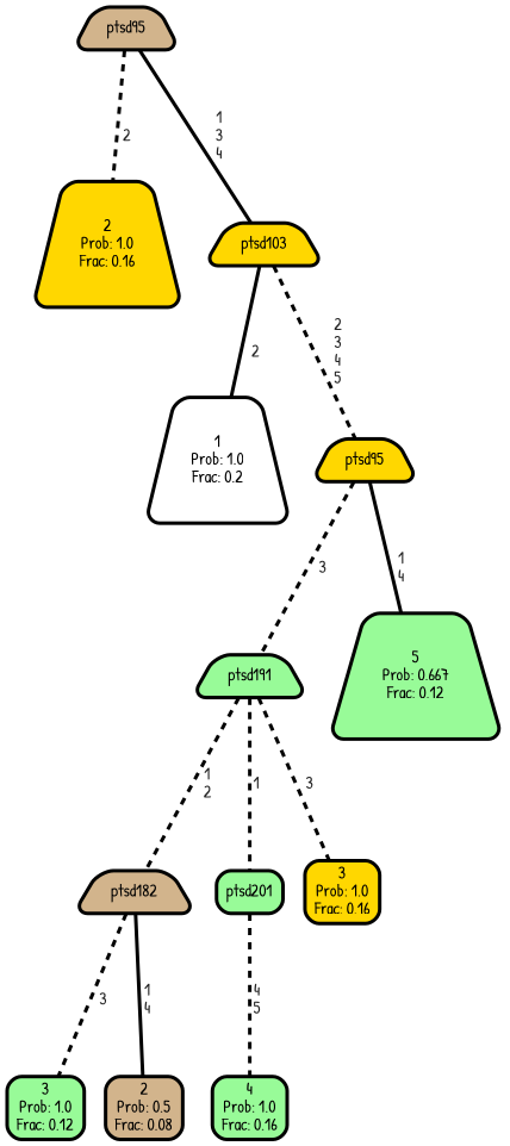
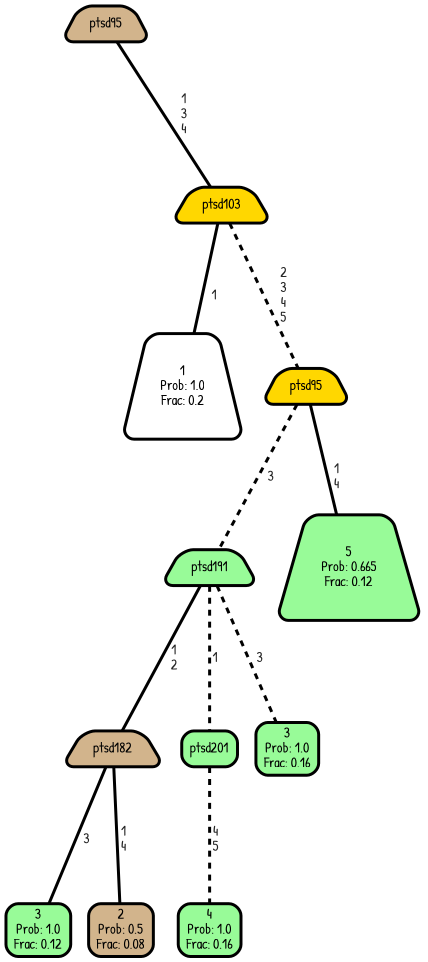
  graph {
    fontname="Patrick Hand"
    ranksep="0 equally"
    splines=straight
    node [color=black fillcolor=palegreen fontcolor=black fontname="Patrick Hand" penwidth=3 shape=trapezium style="filled, rounded"]
    edge [color=black fontcolor=grey14 fontname="Patrick Hand" fontweight=bold penwidth=3 style=dashed]
-   n1 [fillcolor=gold label="2\nProb: 1.0\nFrac: 0.16"]
    n2 [fillcolor=tan label=ptsd95]
    n3 [fillcolor=gold label=ptsd103]
    n4 [fillcolor=white label="1\nProb: 1.0\nFrac: 0.2"]
    n5 [fillcolor=gold label=ptsd95]
    n6 [label=ptsd191]
-   n7 [label="5\nProb: 0.667\nFrac: 0.12"]
+   n7 [label="5\nProb: 0.665\nFrac: 0.12"]
    n8 [label="3\nProb: 1.0\nFrac: 0.12" shape=box]
    n9 [fillcolor=tan label=ptsd182]
    n10 [fillcolor=tan label="2\nProb: 0.5\nFrac: 0.08" shape=box]
    n11 [label=ptsd201 shape=box]
-   n12 [fillcolor=gold label="3\nProb: 1.0\nFrac: 0.16" shape=box]
+   n12 [label="3\nProb: 1.0\nFrac: 0.16" shape=box]
    n13 [label="4\nProb: 1.0\nFrac: 0.16" shape=box]
    subgraph sub_1 {
      rank=same
    }
-   n2 -- n1 [label=" 2"]
    n2 -- n3 [label=" 1\n 3\n 4" style=solid]
-   n3 -- n4 [label=" 2" style=solid]
+   n3 -- n4 [label=" 1" style=solid]
    n3 -- n5 [label=" 2\n 3\n 4\n 5"]
    n5 -- n6 [label=" 3"]
    n5 -- n7 [label=" 1\n 4" style=solid]
-   n6 -- n9 [label=" 1\n 2"]
+   n6 -- n9 [label=" 1\n 2" style=solid]
    n6 -- n11 [label=" 1"]
    n6 -- n12 [label=" 3"]
-   n9 -- n8 [label=" 3"]
+   n9 -- n8 [label=" 3" style=solid]
    n9 -- n10 [label=" 1\n 4" style=solid]
    n11 -- n13 [label=" 4\n 5"]
  }
